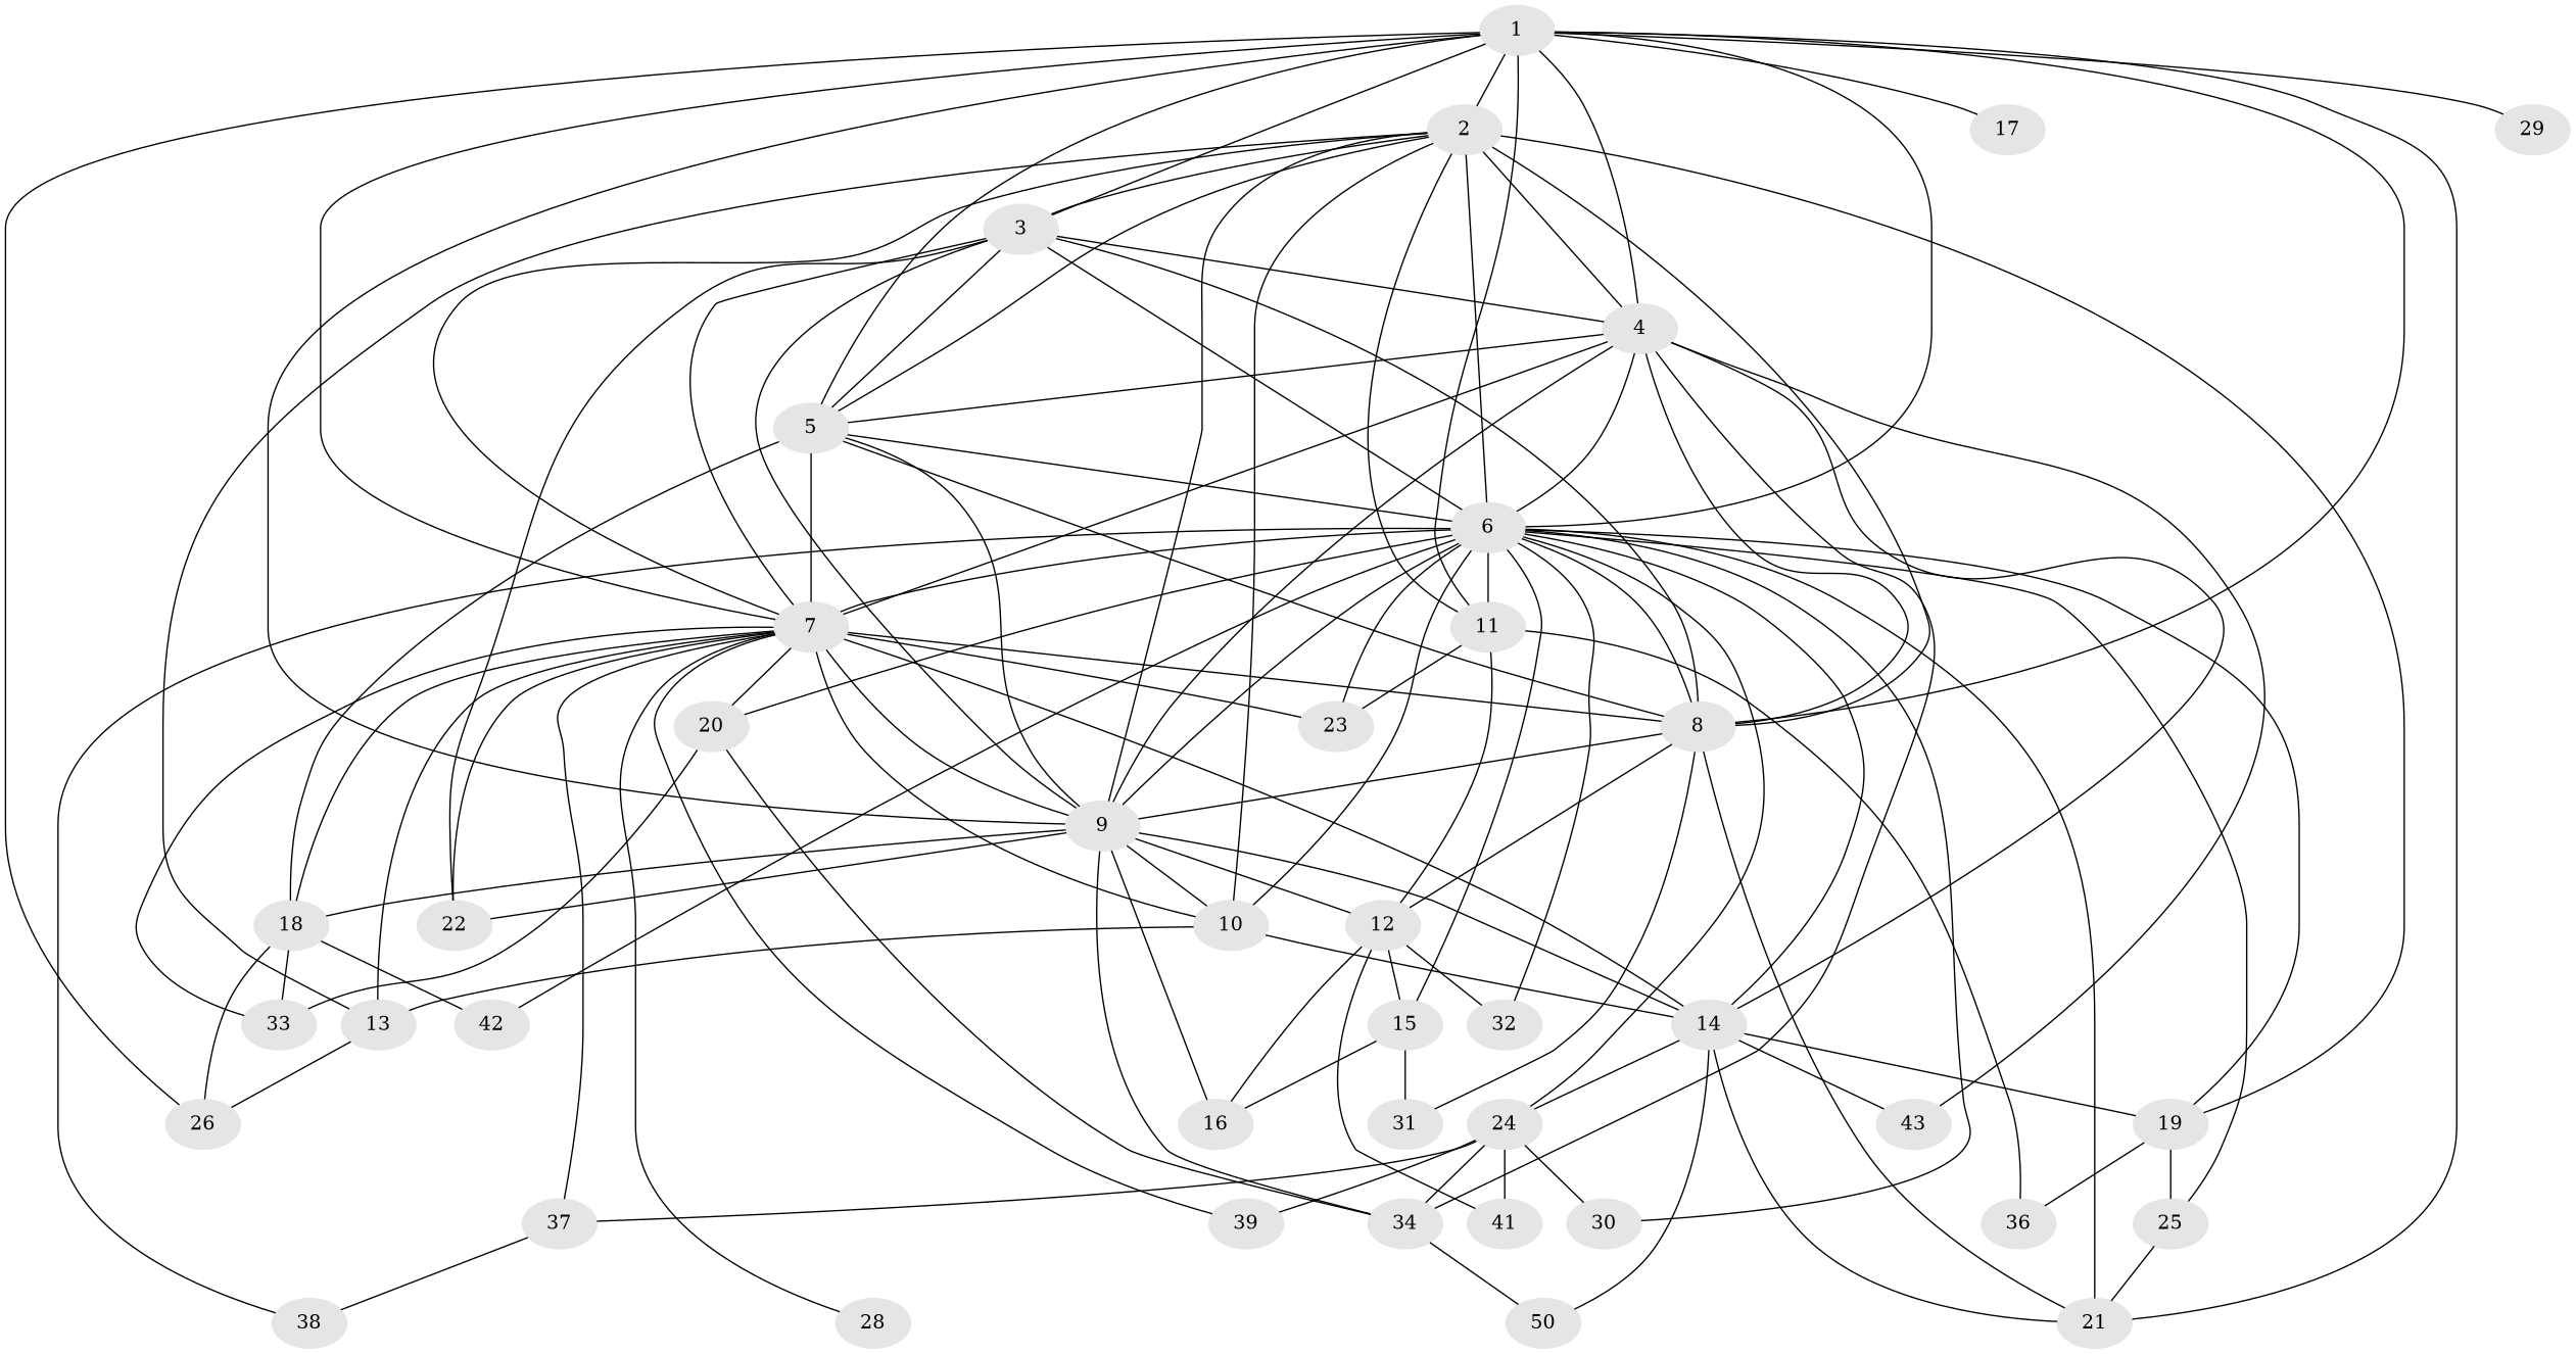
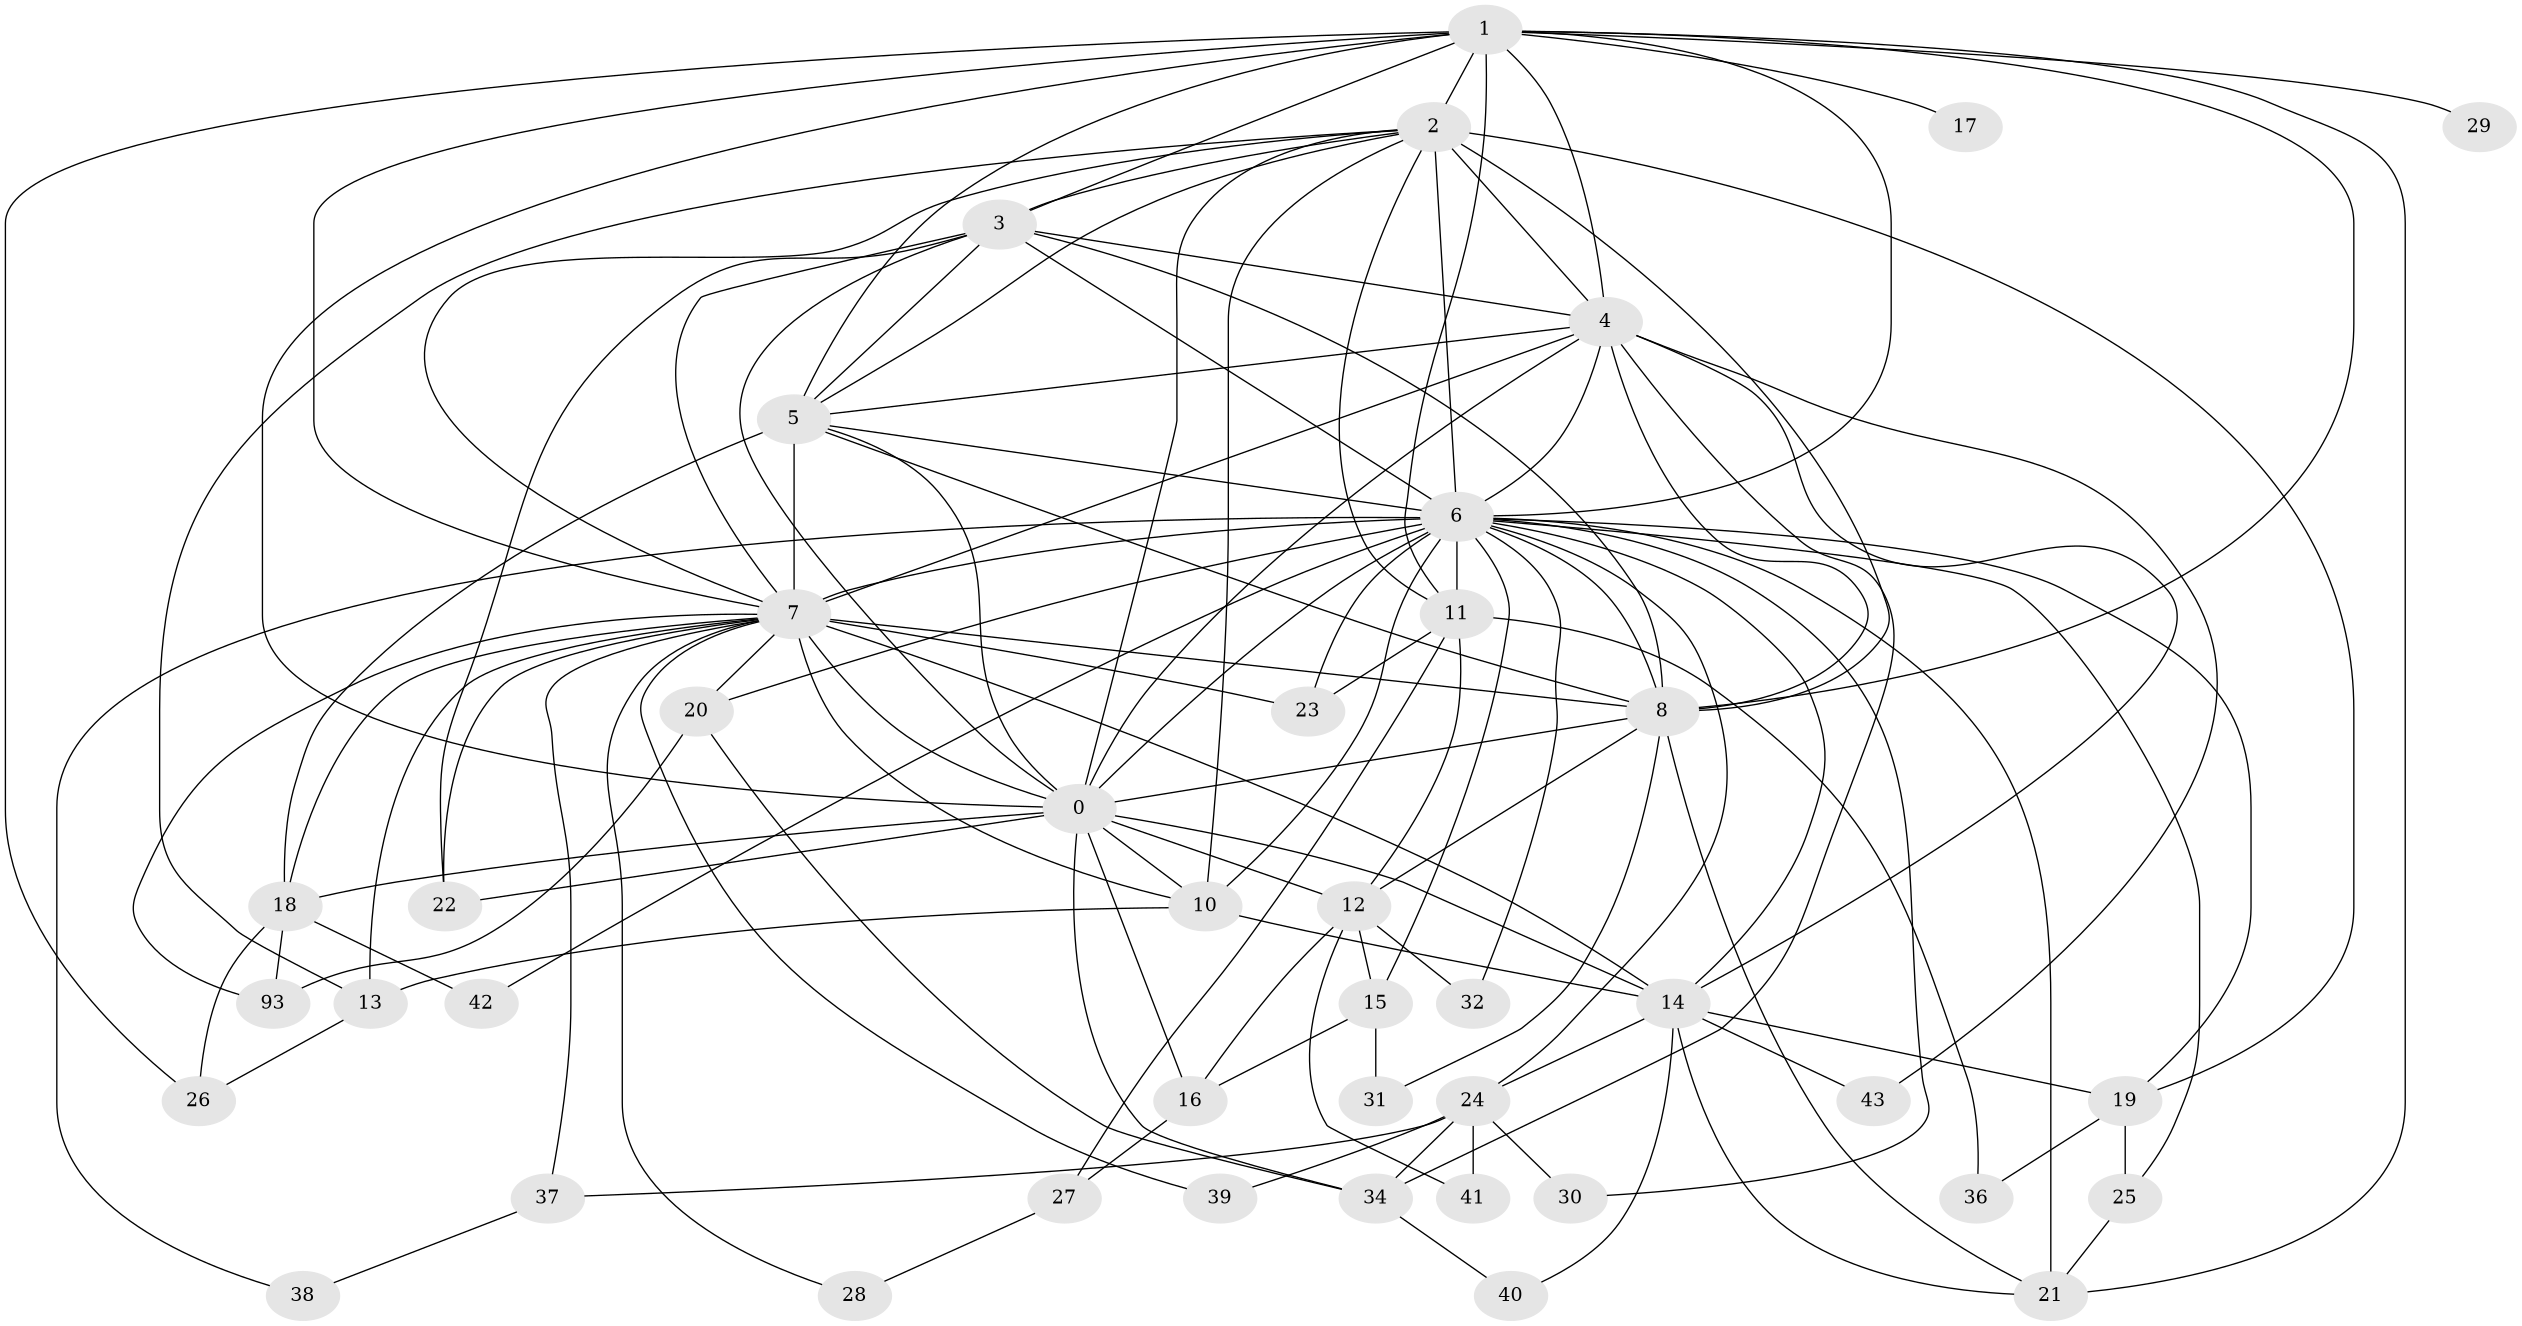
  graph {
    node [color=gray90 style=filled]
    edge [weight=1.0]
    1
    2
    3
    4
    5
    6
    7
    8
-   9
+   9 [label=0]
    11
    17
    21
    26
    29
    10
    13
    19
    22
    14
    34
    43
    18
    15
    20
    23
    24
    25
    30
    32
    38
    42
    28
-   33
+   33 [label=93]
    37
    39
    12
    31
    16
+   27
    36
-   40 [label=50]
+   40
    41
    1 -- 2 [weight=2.0]
    1 -- 3
    1 -- 4
    1 -- 5 [weight=2.0]
    1 -- 6 [weight=2.0]
    1 -- 7
    1 -- 8
    1 -- 9
    1 -- 11
    1 -- 17
    1 -- 21
    1 -- 26
    1 -- 29
    2 -- 3
    2 -- 4
    2 -- 5
    2 -- 6 [weight=3.0]
    2 -- 7
    2 -- 8 [weight=2.0]
    2 -- 9
    2 -- 11 [weight=2.0]
    2 -- 10
    2 -- 13
    2 -- 19 [weight=2.0]
    3 -- 4
    3 -- 5
    3 -- 6 [weight=3.0]
    3 -- 7
    3 -- 8
    3 -- 9
    3 -- 22 [weight=2.0]
    4 -- 5
    4 -- 6 [weight=3.0]
    4 -- 7
    4 -- 8
    4 -- 9
    4 -- 14
    4 -- 34
    4 -- 43
    5 -- 6 [weight=3.0]
    5 -- 7 [weight=11.0]
    5 -- 8
    5 -- 9 [weight=2.0]
    5 -- 18
    6 -- 7 [weight=4.0]
    6 -- 8 [weight=2.0]
    6 -- 9 [weight=2.0]
    6 -- 11
    6 -- 21
    6 -- 10
    6 -- 19
    6 -- 14
    6 -- 15
    6 -- 20 [weight=2.0]
    6 -- 23
    6 -- 24
    6 -- 25
    6 -- 30
    6 -- 32
    6 -- 38
    6 -- 42
    7 -- 8
    7 -- 9 [weight=3.0]
    7 -- 10
    7 -- 13 [weight=2.0]
    7 -- 22
    7 -- 14 [weight=2.0]
    7 -- 18
    7 -- 20
    7 -- 23 [weight=2.0]
    7 -- 28
    7 -- 33
    7 -- 37
    7 -- 39
    8 -- 9
    8 -- 21
    8 -- 12 [weight=2.0]
    8 -- 31
    9 -- 10
    9 -- 22
    9 -- 14
    9 -- 34
    9 -- 18
    9 -- 12 [weight=2.0]
    9 -- 16 [weight=2.0]
    11 -- 23
    11 -- 12
+   11 -- 27
    11 -- 36
    10 -- 13
    10 -- 14 [weight=3.0]
    13 -- 26
    19 -- 25
    19 -- 36
    14 -- 21
    14 -- 19
    14 -- 43
    14 -- 24
    14 -- 40
    34 -- 40
    18 -- 26
    18 -- 42
    18 -- 33
    15 -- 31
    15 -- 16
    20 -- 34
    20 -- 33
    24 -- 34
    24 -- 30
    24 -- 37
    24 -- 39
    24 -- 41
    25 -- 21
    37 -- 38
    12 -- 15
    12 -- 32
    12 -- 16
    12 -- 41
+   16 -- 27
+   27 -- 28
  }
